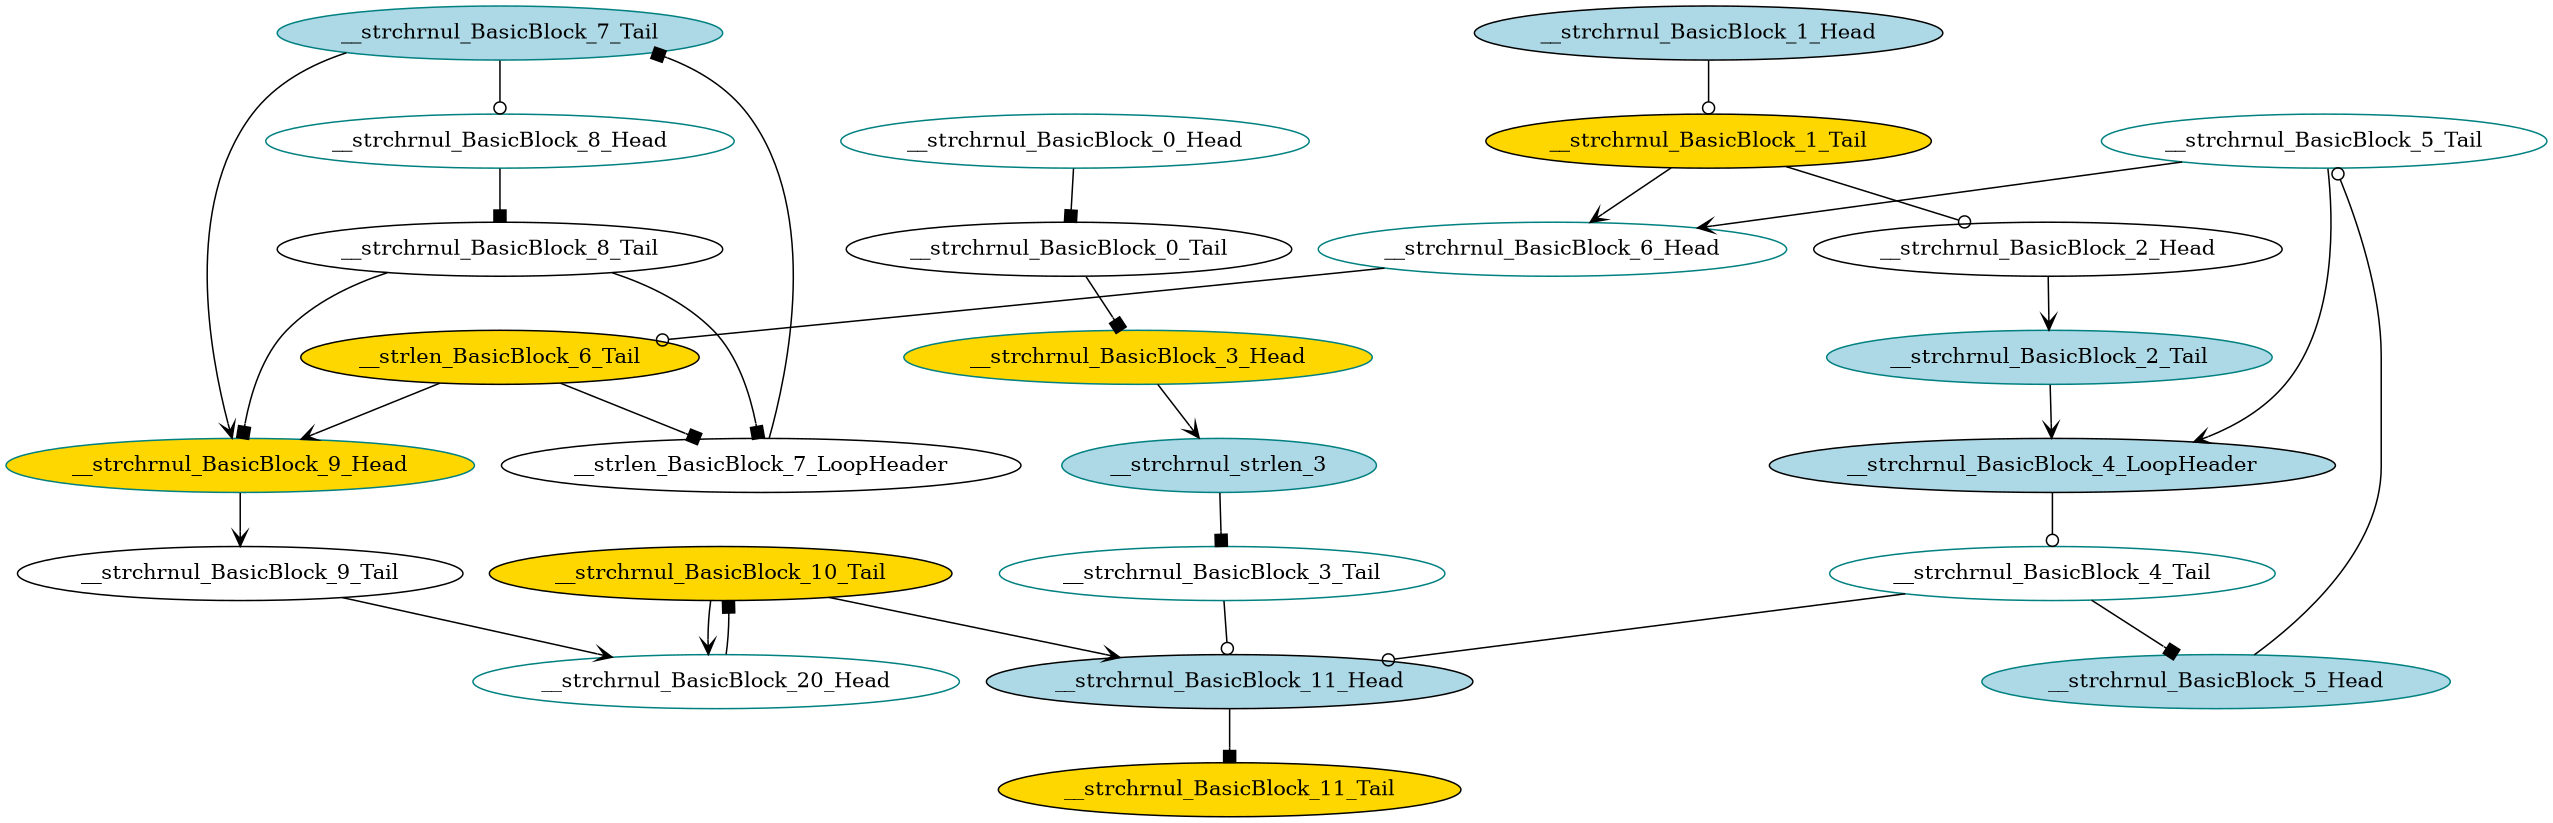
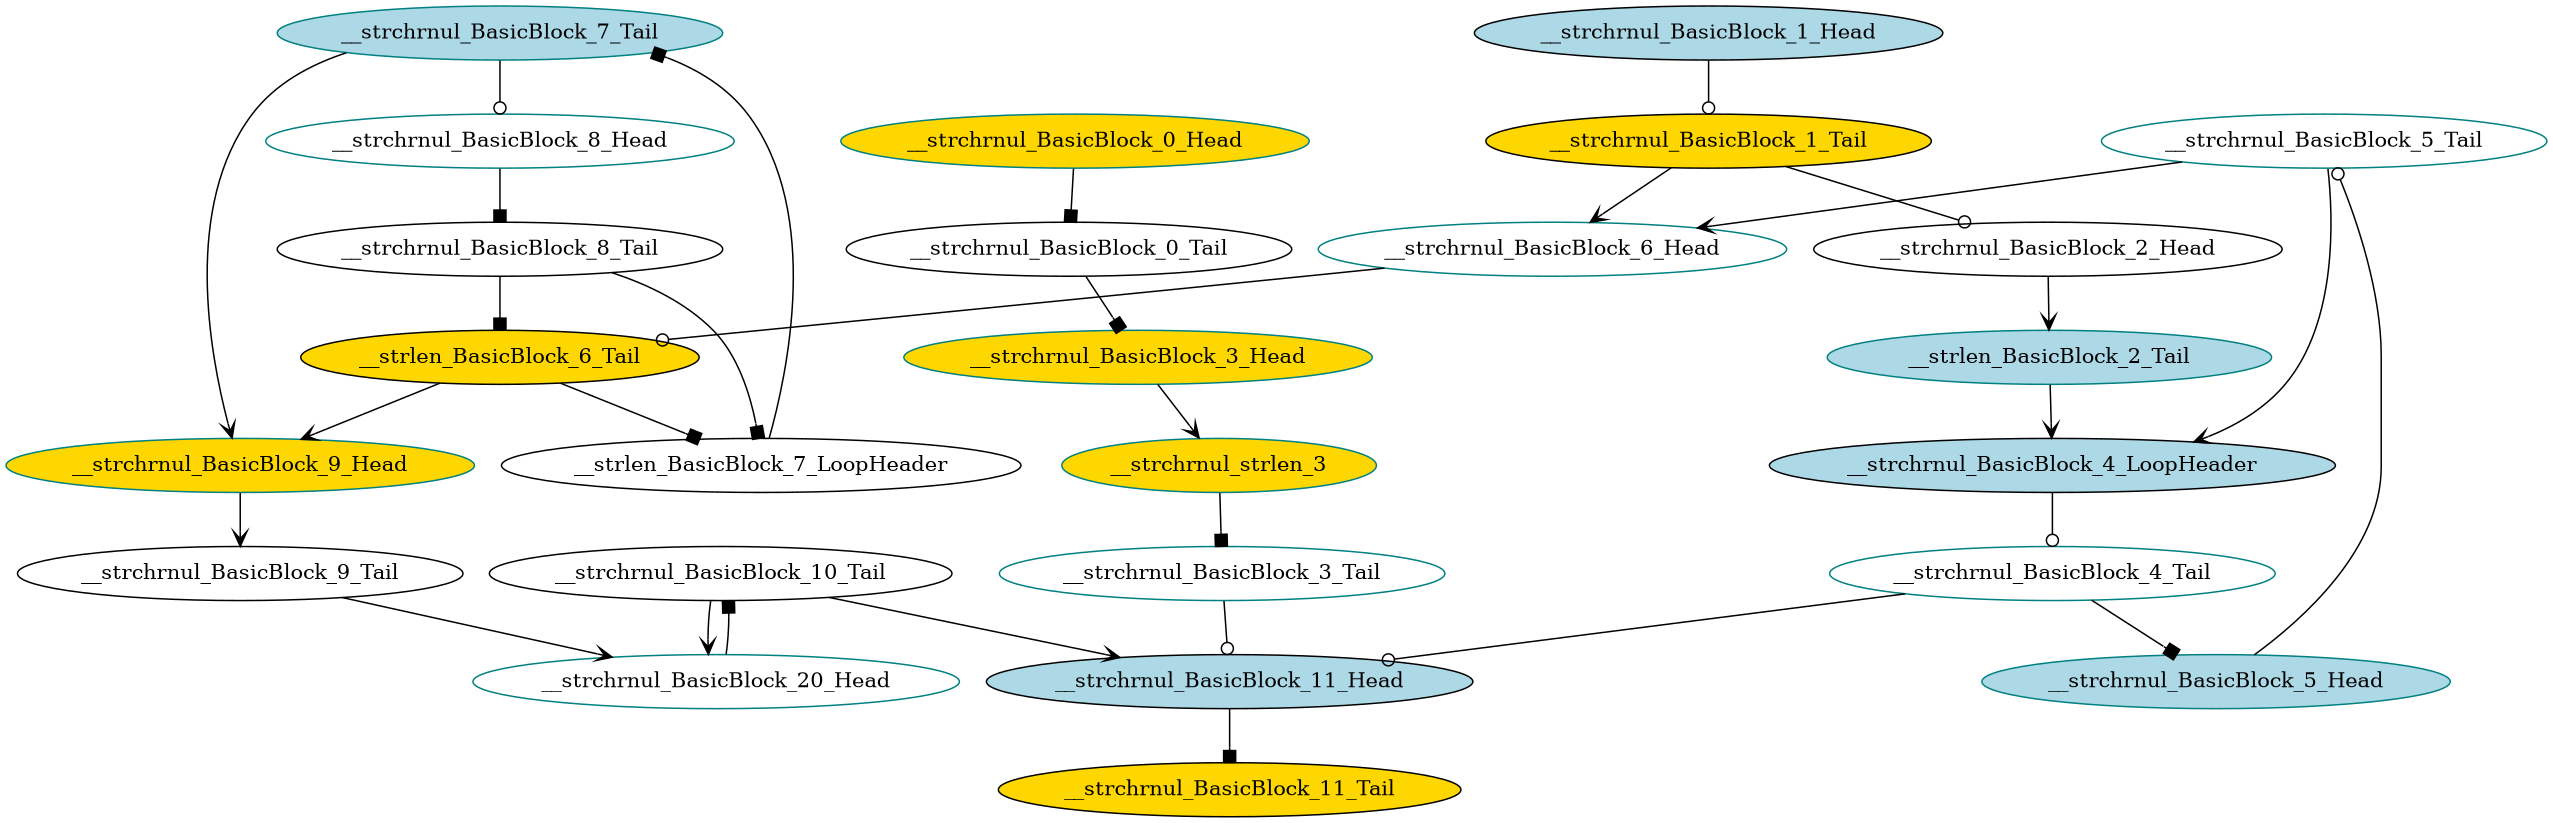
  digraph {
    node [color=teal fillcolor=white style=filled]
    edge [arrowhead=vee]
    __strchrnul_BasicBlock_3_Tail
    __strchrnul_BasicBlock_11_Head [color=black fillcolor=lightblue]
    __strchrnul_BasicBlock_11_Tail [color=black fillcolor=gold]
    n4 [color=black label=__strlen_BasicBlock_7_LoopHeader]
    __strchrnul_BasicBlock_7_Tail [fillcolor=lightblue]
    __strchrnul_BasicBlock_9_Head [fillcolor=gold]
    __strchrnul_BasicBlock_8_Head
    __strchrnul_BasicBlock_9_Tail [color=black]
    __strchrnul_BasicBlock_8_Tail [color=black]
-   __strchrnul_BasicBlock_10_Tail [color=black fillcolor=gold]
+   __strchrnul_BasicBlock_10_Tail [color=black]
    n11 [label=__strchrnul_BasicBlock_20_Head]
    __strchrnul_BasicBlock_5_Head [fillcolor=lightblue]
    __strchrnul_BasicBlock_5_Tail
    __strchrnul_BasicBlock_4_LoopHeader [color=black fillcolor=lightblue]
    __strchrnul_BasicBlock_6_Head
    __strchrnul_BasicBlock_4_Tail
    n17 [color=black fillcolor=gold label=__strlen_BasicBlock_6_Tail]
-   __strchrnul_strlen_3 [fillcolor=lightblue]
+   __strchrnul_strlen_3 [fillcolor=gold]
    __strchrnul_BasicBlock_0_Tail [color=black]
    __strchrnul_BasicBlock_3_Head [fillcolor=gold]
    __strchrnul_BasicBlock_1_Head [color=black fillcolor=lightblue]
    __strchrnul_BasicBlock_1_Tail [color=black fillcolor=gold]
    __strchrnul_BasicBlock_2_Head [color=black]
-   __strchrnul_BasicBlock_2_Tail [fillcolor=lightblue]
-   __strchrnul_BasicBlock_0_Head
+   __strchrnul_BasicBlock_2_Tail [fillcolor=lightblue label=__strlen_BasicBlock_2_Tail]
+   __strchrnul_BasicBlock_0_Head [fillcolor=gold]
    __strchrnul_BasicBlock_3_Tail -> __strchrnul_BasicBlock_11_Head [arrowhead=odot]
    __strchrnul_BasicBlock_11_Head -> __strchrnul_BasicBlock_11_Tail [arrowhead=box]
    n4 -> __strchrnul_BasicBlock_7_Tail [arrowhead=box]
    __strchrnul_BasicBlock_7_Tail -> __strchrnul_BasicBlock_9_Head
    __strchrnul_BasicBlock_7_Tail -> __strchrnul_BasicBlock_8_Head [arrowhead=odot]
    __strchrnul_BasicBlock_9_Head -> __strchrnul_BasicBlock_9_Tail
    __strchrnul_BasicBlock_8_Head -> __strchrnul_BasicBlock_8_Tail [arrowhead=box]
    __strchrnul_BasicBlock_9_Tail -> n11
    __strchrnul_BasicBlock_8_Tail -> n4 [arrowhead=box]
-   __strchrnul_BasicBlock_8_Tail -> __strchrnul_BasicBlock_9_Head [arrowhead=box]
+   __strchrnul_BasicBlock_8_Tail -> n17 [arrowhead=box]
    __strchrnul_BasicBlock_10_Tail -> __strchrnul_BasicBlock_11_Head
    __strchrnul_BasicBlock_10_Tail -> n11
    n11 -> __strchrnul_BasicBlock_10_Tail [arrowhead=box]
    __strchrnul_BasicBlock_5_Head -> __strchrnul_BasicBlock_5_Tail [arrowhead=odot]
    __strchrnul_BasicBlock_5_Tail -> __strchrnul_BasicBlock_4_LoopHeader
    __strchrnul_BasicBlock_5_Tail -> __strchrnul_BasicBlock_6_Head
    __strchrnul_BasicBlock_4_LoopHeader -> __strchrnul_BasicBlock_4_Tail [arrowhead=odot]
    __strchrnul_BasicBlock_6_Head -> n17 [arrowhead=odot]
    __strchrnul_BasicBlock_4_Tail -> __strchrnul_BasicBlock_11_Head [arrowhead=odot]
    __strchrnul_BasicBlock_4_Tail -> __strchrnul_BasicBlock_5_Head [arrowhead=box]
    n17 -> n4 [arrowhead=box]
    n17 -> __strchrnul_BasicBlock_9_Head
    __strchrnul_strlen_3 -> __strchrnul_BasicBlock_3_Tail [arrowhead=box]
    __strchrnul_BasicBlock_0_Tail -> __strchrnul_BasicBlock_3_Head [arrowhead=box]
    __strchrnul_BasicBlock_3_Head -> __strchrnul_strlen_3
    __strchrnul_BasicBlock_1_Head -> __strchrnul_BasicBlock_1_Tail [arrowhead=odot]
    __strchrnul_BasicBlock_1_Tail -> __strchrnul_BasicBlock_6_Head
    __strchrnul_BasicBlock_1_Tail -> __strchrnul_BasicBlock_2_Head [arrowhead=odot]
    __strchrnul_BasicBlock_2_Head -> __strchrnul_BasicBlock_2_Tail
    __strchrnul_BasicBlock_2_Tail -> __strchrnul_BasicBlock_4_LoopHeader
    __strchrnul_BasicBlock_0_Head -> __strchrnul_BasicBlock_0_Tail [arrowhead=box]
  }
